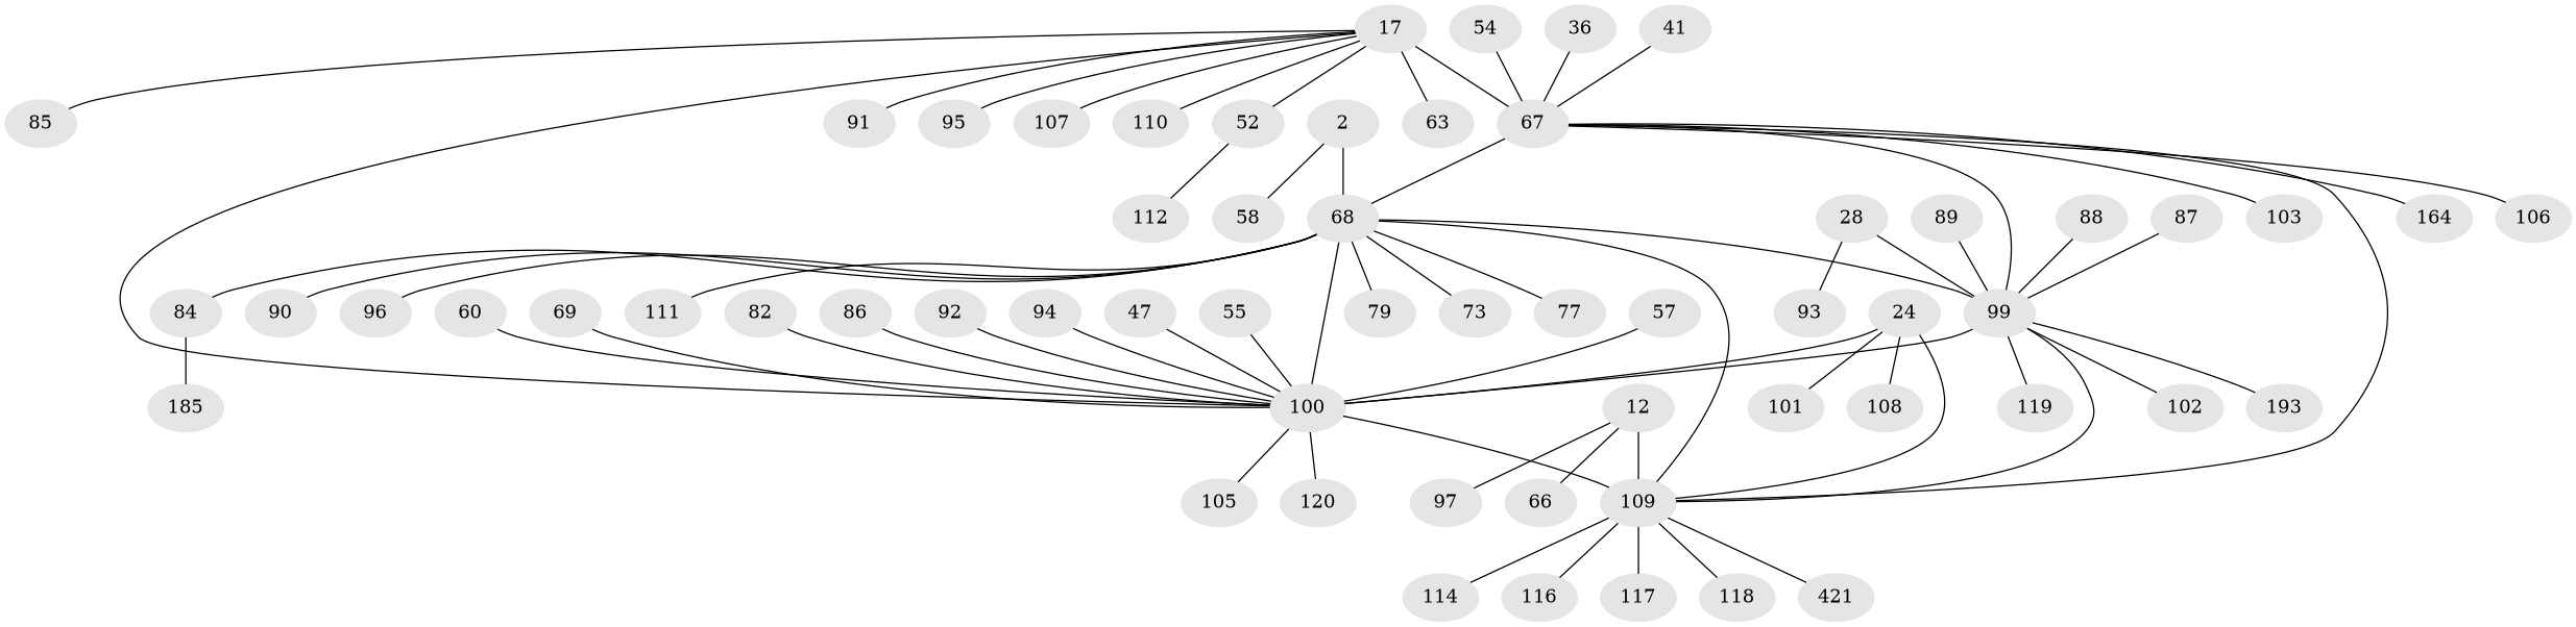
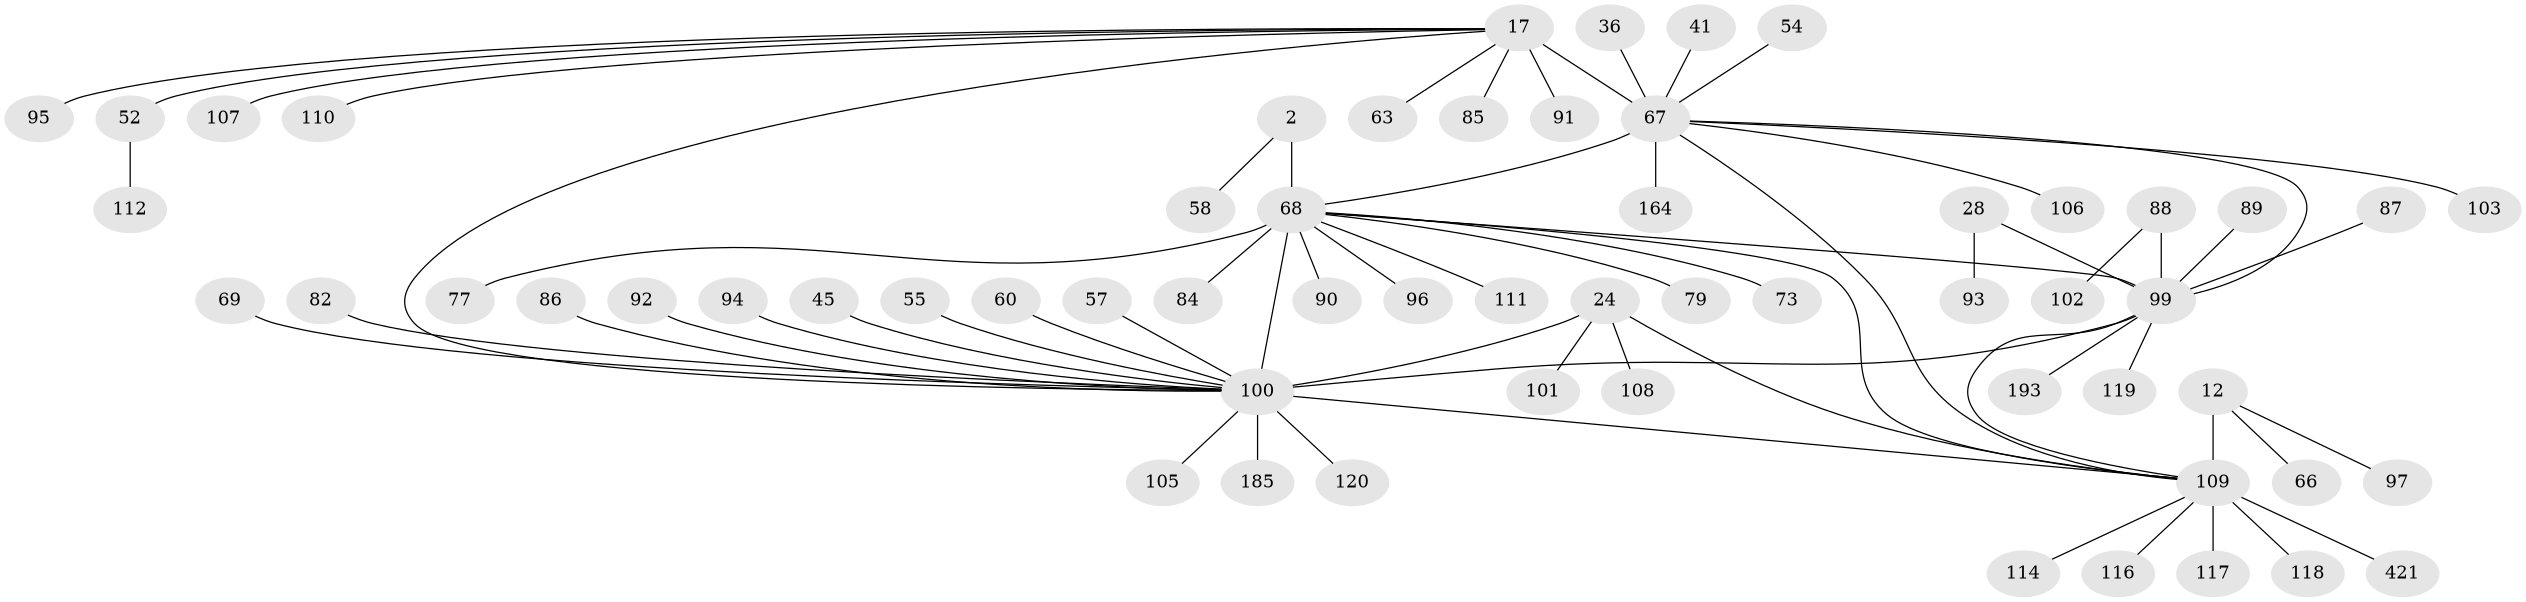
  graph {
    node [color=gray90 style=filled]
    2 [super="+1"]
    58
    68 [super="+6+31+37+61"]
    109 [super="+98"]
    100 [super="+83+21+40+46+53+23"]
    99 [super="+64+74+27+56+62+79+80"]
    n7 [label=79]
    73
    77
    84
    90
    96
    111 [super="+65"]
    12 [super="+11"]
    66
    97 [super="+75"]
    114
    116
    117
    118
    n21 [label=421]
    17 [super="+13"]
    52
    63
    67 [super="+18"]
    85
    91
    95
    107
    110
    112
    103
    n33 [label=164]
    106
    105 [super="+49"]
    n36 [label=185 super="+81"]
    120
    24 [super="+20"]
    101 [super="+51"]
    108
    28 [super="+25"]
    93
    102
    n44 [label=193]
    119
    36
    41
-   47
+   47 [label=45]
    54
    55
    57
    60
    69
    82 [super="+70"]
    86
    87
    88 [super="+32+44"]
    89
    92
    94
    2 -- 58
    2 -- 68 [weight=8]
    68 -- 109
    68 -- 100 [weight=3]
    68 -- 99
    68 -- n7
    68 -- 73
    68 -- 77
    68 -- 84
    68 -- 90
    68 -- 96
    68 -- 111
    109 -- 114
    109 -- 116
    109 -- 117
    109 -- 118
    109 -- n21
    100 -- 109
    100 -- 105
-   84 -- n36
+   100 -- n36
    100 -- 120
    99 -- 109
    99 -- 100
-   99 -- 102
+   88 -- 102
    99 -- n44
    99 -- 119
    12 -- 109 [weight=8]
    12 -- 66
    12 -- 97
    17 -- 100 [weight=2]
    17 -- 52
    17 -- 63
    17 -- 67 [weight=8]
    17 -- 85
    17 -- 91
    17 -- 95
    17 -- 107
    17 -- 110
    52 -- 112
    67 -- 68
    67 -- 109
    67 -- 99
    67 -- 103
    67 -- n33
    67 -- 106
    24 -- 109
    24 -- 100 [weight=8]
    24 -- 101
    24 -- 108
    28 -- 99 [weight=8]
    28 -- 93
    36 -- 67
    41 -- 67
    47 -- 100
    54 -- 67
    55 -- 100
    57 -- 100
    60 -- 100
    69 -- 100
    82 -- 100
    86 -- 100
    87 -- 99
    88 -- 99
    89 -- 99
    92 -- 100
    94 -- 100
  }
